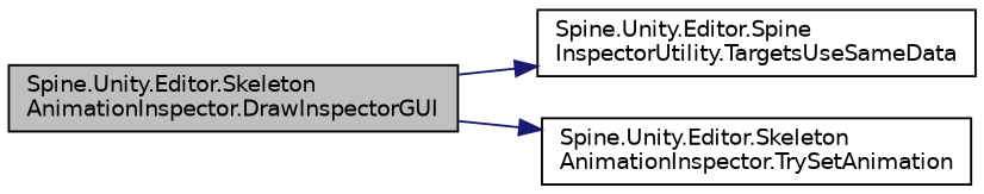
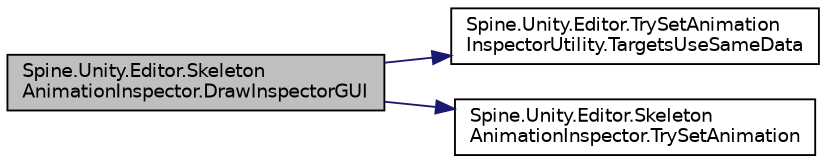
  digraph {
    rankdir=LR
    node [color=black fillcolor=white fontname=Helvetica fontsize=10 shape=record style=filled]
    edge [color=midnightblue fontname=Helvetica fontsize=10 labelfontname=Helvetica labelfontsize=10 style=solid]
    n1 [fillcolor=grey75 fontcolor=black height=0.2 label="Spine.Unity.Editor.Skeleton\lAnimationInspector.DrawInspectorGUI" width=0.4]
-   n2 [height=0.2 label="Spine.Unity.Editor.Spine\lInspectorUtility.TargetsUseSameData" width=0.4]
+   n2 [height=0.2 label="Spine.Unity.Editor.TrySetAnimation\lInspectorUtility.TargetsUseSameData" width=0.4]
    n3 [height=0.2 label="Spine.Unity.Editor.Skeleton\lAnimationInspector.TrySetAnimation" width=0.4]
    n1 -> n2
    n1 -> n3
  }
